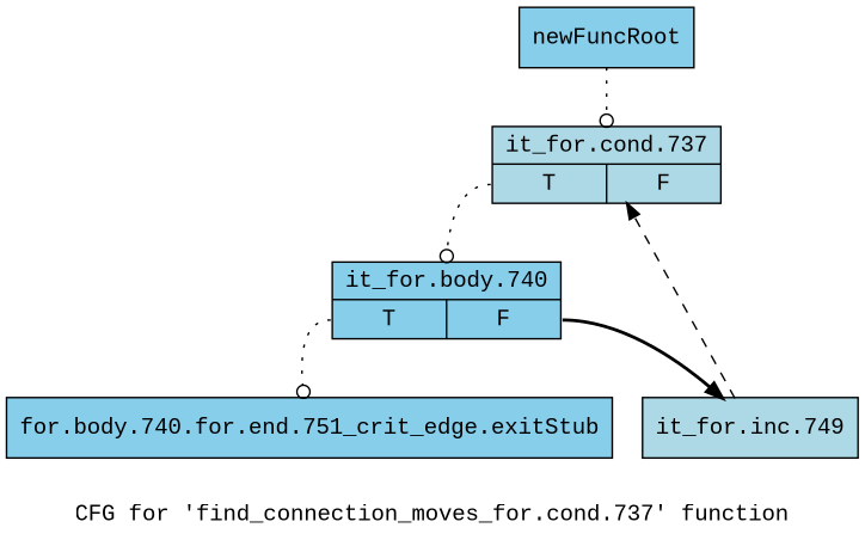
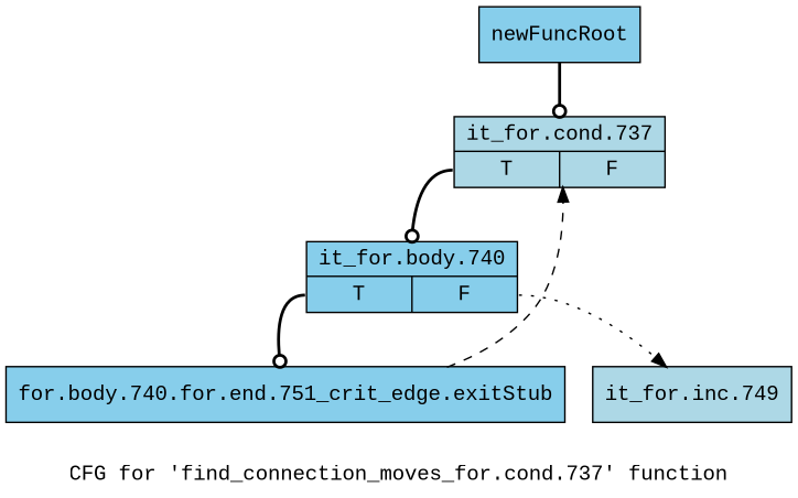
  digraph {
    fontname="Liberation Mono"
    label="CFG for 'find_connection_moves_for.cond.737' function"
    node [fillcolor=skyblue fontname="Liberation Mono" shape=record style=filled]
    edge [arrowhead=odot fontname="Liberation Mono" style=bold]
    n1 [label="{newFuncRoot}"]
    n2 [fillcolor=lightblue label="{it_for.cond.737|{<s0>T|<s1>F}}"]
    n3 [label="{it_for.body.740|{<s0>T|<s1>F}}"]
    n4 [label="{for.body.740.for.end.751_crit_edge.exitStub}"]
    n5 [fillcolor=lightblue label="{it_for.inc.749}"]
-   n1 -> n2 [style=dotted]
-   n2 -> n3 [style=dotted tailport=s0]
-   n3 -> n4 [style=dotted tailport=s0]
-   n3 -> n5 [arrowhead=normal tailport=s1]
-   n5 -> n2 [arrowhead=normal style=dashed]
+   n1 -> n2
+   n2 -> n3 [tailport=s0]
+   n3 -> n4 [tailport=s0]
+   n3 -> n5 [arrowhead=normal style=dotted tailport=s1]
+   n4 -> n2 [arrowhead=normal style=dashed]
  }
